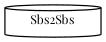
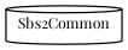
  digraph {
    rankdir=LR
    fontname="Playfair Display"
-   n1 [color=black fillcolor=white fontname="Playfair Display" fontsize=10 height=0.2 label=Sbs2Sbs shape=cylinder style=filled width=0.4]
+   n1 [color=black fillcolor=white fontname="Playfair Display" fontsize=10 height=0.2 label=Sbs2Common shape=cylinder style=filled width=0.4]
  }
